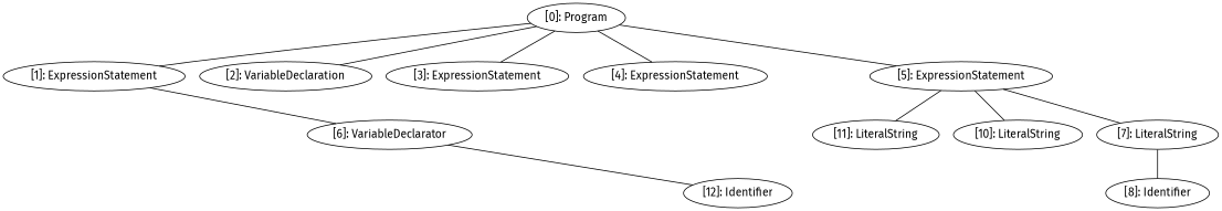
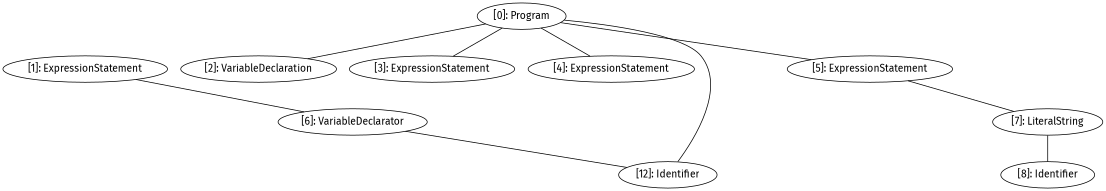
  graph {
    fontname="Fira Sans"
    node [fontname="Fira Sans"]
    edge [fontname="Fira Sans"]
    n1 [label="[0]: Program"]
    n2 [label="[1]: ExpressionStatement"]
    n3 [label="[2]: VariableDeclaration"]
    n4 [label="[3]: ExpressionStatement"]
    n5 [label="[4]: ExpressionStatement"]
    n6 [label="[5]: ExpressionStatement"]
    n7 [label="[6]: VariableDeclarator"]
    n8 [label="[7]: LiteralString"]
-   n9 [label="[10]: LiteralString"]
-   n10 [label="[11]: LiteralString"]
    n11 [label="[12]: Identifier"]
    n12 [label="[8]: Identifier"]
-   n1 -- n2
+   n1 -- n11
    n1 -- n3
    n1 -- n4
    n1 -- n5
    n1 -- n6
    n2 -- n7
    n6 -- n8
-   n6 -- n9
-   n6 -- n10
    n7 -- n11
    n8 -- n12
  }
